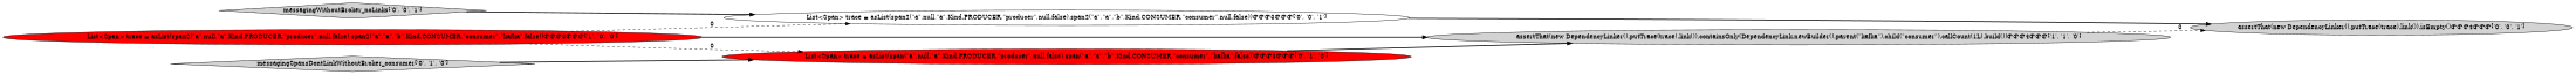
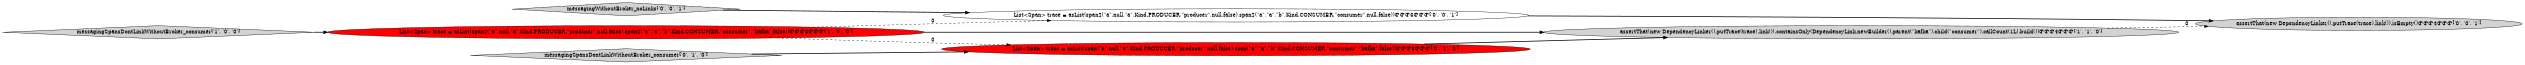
  digraph {
    rankdir=LR
    node [fillcolor=lightgray shape=ellipse style=filled]
    edge [style=bold]
    n1 [label="messagingWithoutBroker_noLinks['0', '0', '1']" shape=diamond]
    n2 [fillcolor=white label="List<Span> trace = asList(span2(\"a\",null,\"a\",Kind.PRODUCER,\"producer\",null,false),span2(\"a\",\"a\",\"b\",Kind.CONSUMER,\"consumer\",null,false))@@@3@@@['0', '0', '1']"]
    n3 [fillcolor=red label="List<Span> trace = asList(span2(\"a\",null,\"a\",Kind.PRODUCER,\"producer\",null,false),span2(\"a\",\"a\",\"b\",Kind.CONSUMER,\"consumer\",\"kafka\",false))@@@3@@@['1', '0', '0']"]
    n4 [fillcolor=red label="List<Span> trace = asList(span(\"a\",null,\"a\",Kind.PRODUCER,\"producer\",null,false),span(\"a\",\"a\",\"b\",Kind.CONSUMER,\"consumer\",\"kafka\",false))@@@3@@@['0', '1', '0']"]
    n5 [label="assertThat(new DependencyLinker().putTrace(trace).link()).containsOnly(DependencyLink.newBuilder().parent(\"kafka\").child(\"consumer\").callCount(1L).build())@@@4@@@['1', '1', '0']"]
    n6 [label="assertThat(new DependencyLinker().putTrace(trace).link()).isEmpty()@@@4@@@['0', '0', '1']"]
+   n7 [label="messagingSpansDontLinkWithoutBroker_consumer['1', '0', '0']" shape=diamond]
    n8 [label="messagingSpansDontLinkWithoutBroker_consumer['0', '1', '0']" shape=diamond]
    n1 -> n2
    n2 -> n6
    n3 -> n2 [label=0 style=dashed]
    n3 -> n4 [label=0 style=dashed]
    n3 -> n5
    n4 -> n5
    n5 -> n6 [label=0 style=dashed]
+   n7 -> n3
    n8 -> n4
  }
